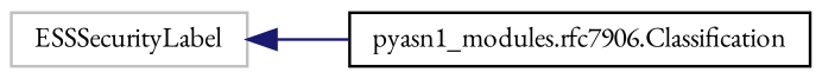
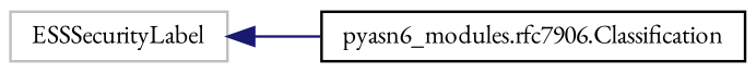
  digraph {
    rankdir=LR
    fontname="EB Garamond"
    node [fillcolor=white fontname="EB Garamond" fontsize=10 shape=record style=filled]
    n1 [color=grey75 height=0.2 label=ESSSecurityLabel width=0.4]
-   n2 [color=black height=0.2 label="pyasn1_modules.rfc7906.Classification" width=0.4]
+   n2 [color=black height=0.2 label="pyasn6_modules.rfc7906.Classification" width=0.4]
    n1 -> n2 [color=midnightblue dir=back fontname="EB Garamond" fontsize=10 labelfontname=Helvetica labelfontsize=10 style=solid]
  }
